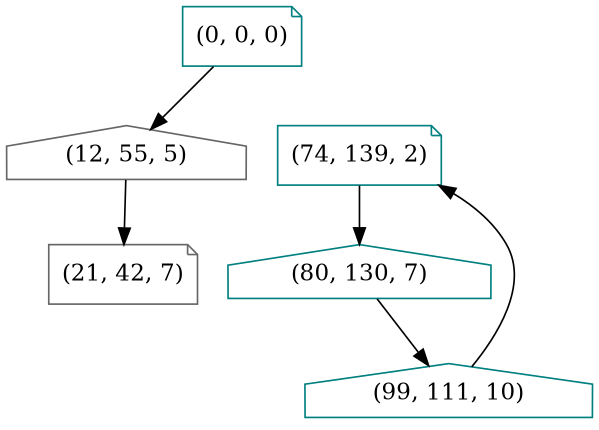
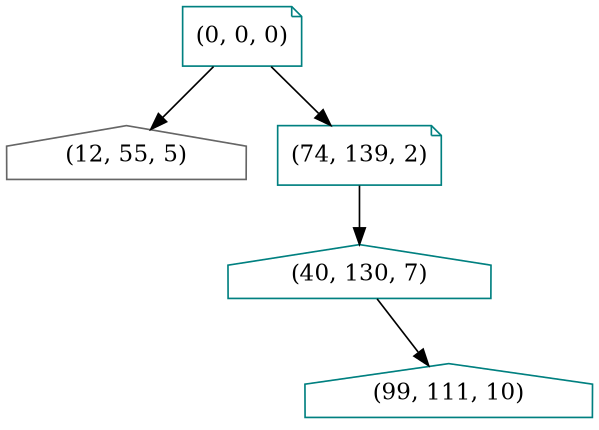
  digraph {
    node [color=teal shape=note]
    "(0, 0, 0)"
    "(12, 55, 5)" [color=gray40 shape=house]
    n3 [label="(74, 139, 2)"]
-   "(21, 42, 7)" [color=gray40]
-   "(80, 130, 7)" [shape=house]
+   "(80, 130, 7)" [shape=house label="(40, 130, 7)"]
    "(99, 111, 10)" [shape=house]
    "(0, 0, 0)" -> "(12, 55, 5)"
-   "(99, 111, 10)" -> n3
-   "(12, 55, 5)" -> "(21, 42, 7)"
+   "(0, 0, 0)" -> n3
    n3 -> "(80, 130, 7)"
    "(80, 130, 7)" -> "(99, 111, 10)"
  }
